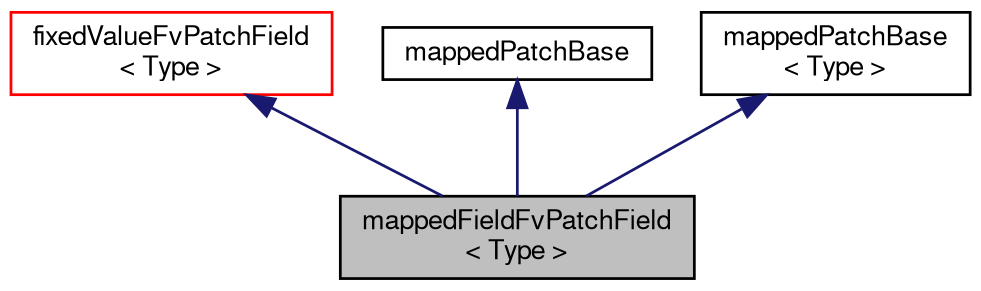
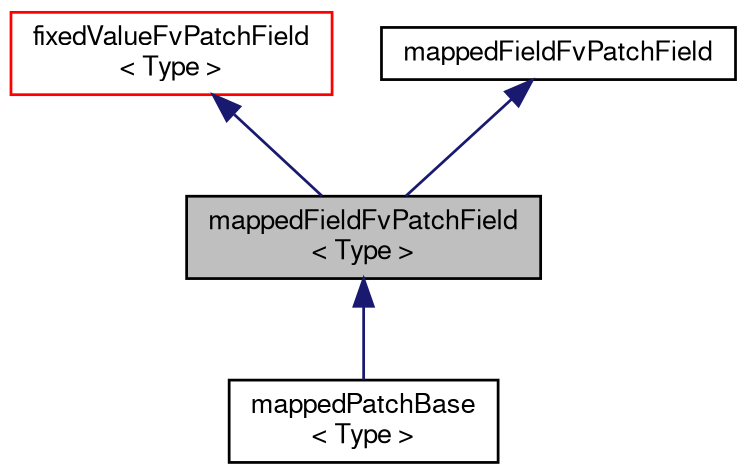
  digraph {
    node [color=black fontname=FreeSans fontsize=10 shape=record]
    edge [color=midnightblue dir=back fontname=FreeSans fontsize=10 labelfontname=FreeSans labelfontsize=10 style=solid]
    n1 [fillcolor=grey75 fontcolor=black height=0.2 label="mappedFieldFvPatchField\l\< Type \>" style=filled width=0.4]
    n2 [color=red height=0.2 label="fixedValueFvPatchField\l\< Type \>" width=0.4]
-   n3 [height=0.2 label=mappedPatchBase width=0.4]
+   n3 [height=0.2 label=mappedFieldFvPatchField width=0.4]
    n4 [height=0.2 label="mappedPatchBase\l\< Type \>" width=0.4]
    n2 -> n1
    n3 -> n1
-   n4 -> n1
+   n1 -> n4
  }
